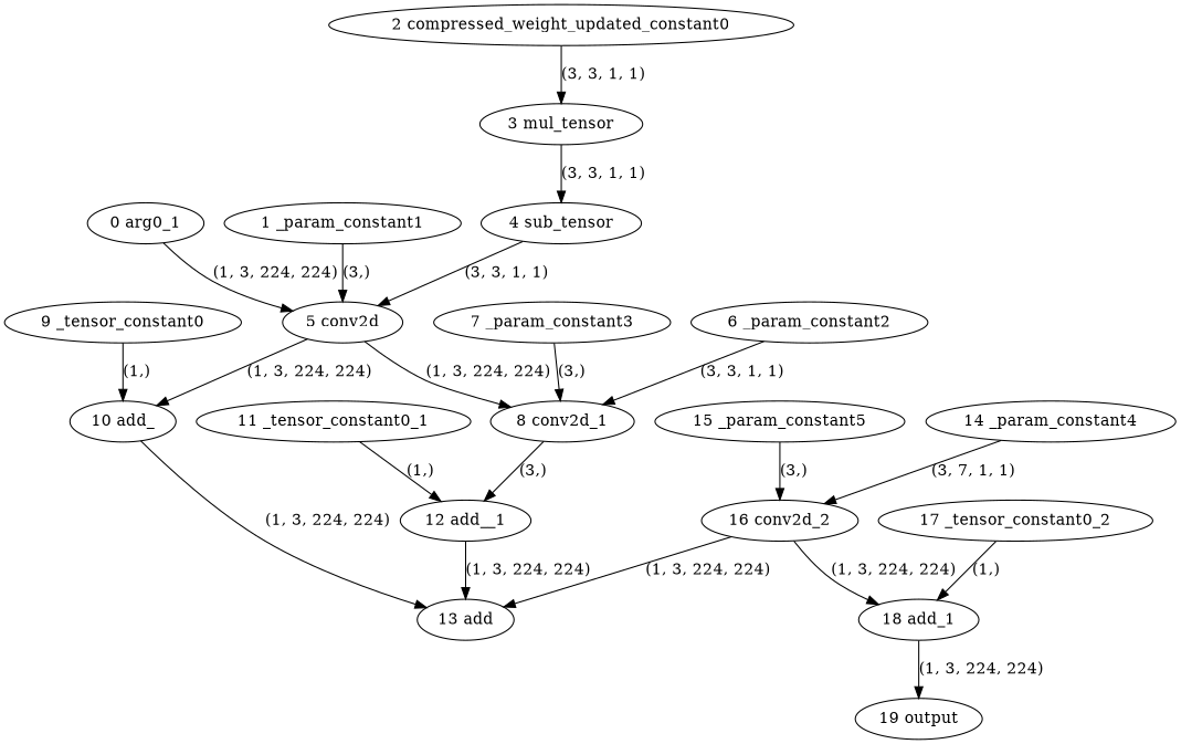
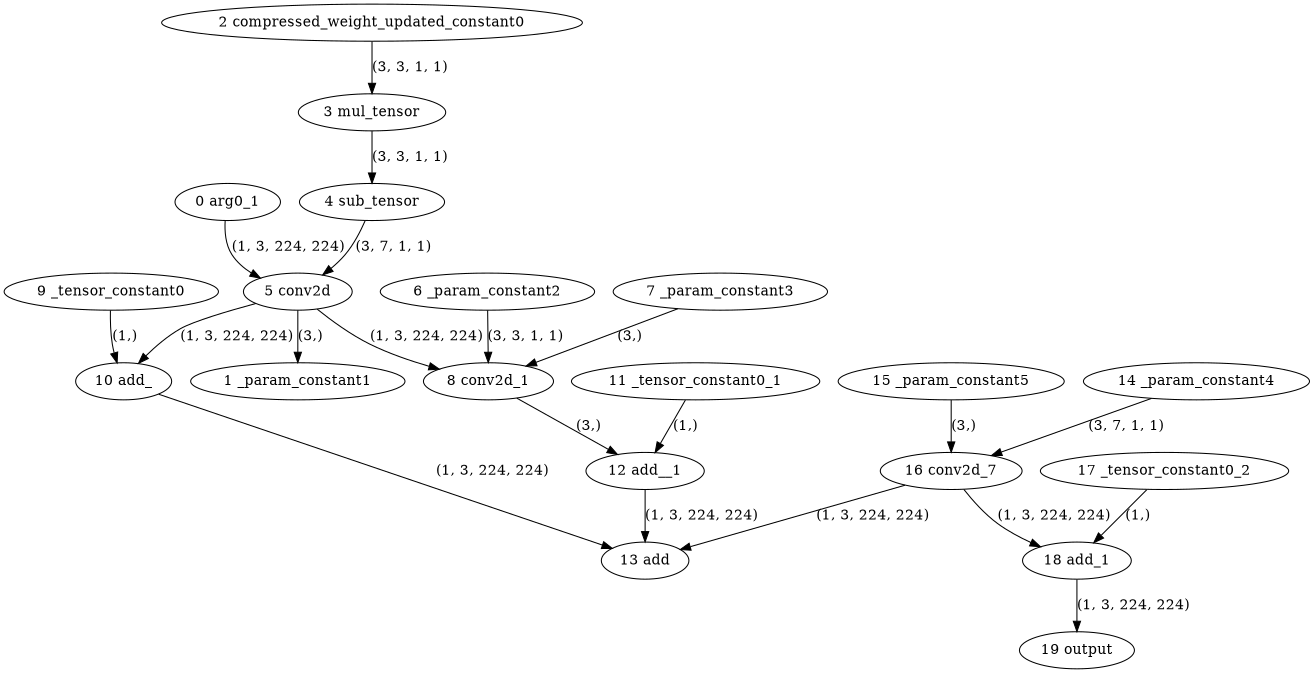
  strict digraph {
    node [type=get_attr]
    edge [style=solid]
    "0 arg0_1" [type=input]
    "5 conv2d" [type=conv2d]
    "8 conv2d_1" [type=conv2d]
    "10 add_" [type=add_]
    "1 _param_constant1"
    "3 mul_tensor" [type=mul]
    "2 compressed_weight_updated_constant0"
    "4 sub_tensor" [type=sub]
    "12 add__1" [type=add_]
    "13 add" [type=add]
    "6 _param_constant2"
    "7 _param_constant3"
    "9 _tensor_constant0"
    "11 _tensor_constant0_1"
-   "16 conv2d_2" [type=conv2d]
+   "16 conv2d_2" [type=conv2d label="16 conv2d_7"]
    "18 add_1" [type=add]
    "14 _param_constant4"
    "15 _param_constant5"
    "19 output" [type=output]
    "17 _tensor_constant0_2"
    "0 arg0_1" -> "5 conv2d" [label="(1, 3, 224, 224)"]
    "5 conv2d" -> "8 conv2d_1" [label="(1, 3, 224, 224)"]
    "5 conv2d" -> "10 add_" [label="(1, 3, 224, 224)"]
    "8 conv2d_1" -> "12 add__1" [label="(3,)"]
    "10 add_" -> "13 add" [label="(1, 3, 224, 224)"]
-   "1 _param_constant1" -> "5 conv2d" [label="(3,)"]
+   "5 conv2d" -> "1 _param_constant1" [label="(3,)"]
    "3 mul_tensor" -> "4 sub_tensor" [label="(3, 3, 1, 1)"]
    "2 compressed_weight_updated_constant0" -> "3 mul_tensor" [label="(3, 3, 1, 1)"]
-   "4 sub_tensor" -> "5 conv2d" [label="(3, 3, 1, 1)"]
+   "4 sub_tensor" -> "5 conv2d" [label="(3, 7, 1, 1)"]
    "12 add__1" -> "13 add" [label="(1, 3, 224, 224)"]
    "6 _param_constant2" -> "8 conv2d_1" [label="(3, 3, 1, 1)"]
    "7 _param_constant3" -> "8 conv2d_1" [label="(3,)"]
    "9 _tensor_constant0" -> "10 add_" [label="(1,)"]
    "11 _tensor_constant0_1" -> "12 add__1" [label="(1,)"]
    "16 conv2d_2" -> "13 add" [label="(1, 3, 224, 224)"]
    "16 conv2d_2" -> "18 add_1" [label="(1, 3, 224, 224)"]
    "18 add_1" -> "19 output" [label="(1, 3, 224, 224)"]
    "14 _param_constant4" -> "16 conv2d_2" [label="(3, 7, 1, 1)"]
    "15 _param_constant5" -> "16 conv2d_2" [label="(3,)"]
    "17 _tensor_constant0_2" -> "18 add_1" [label="(1,)"]
  }
